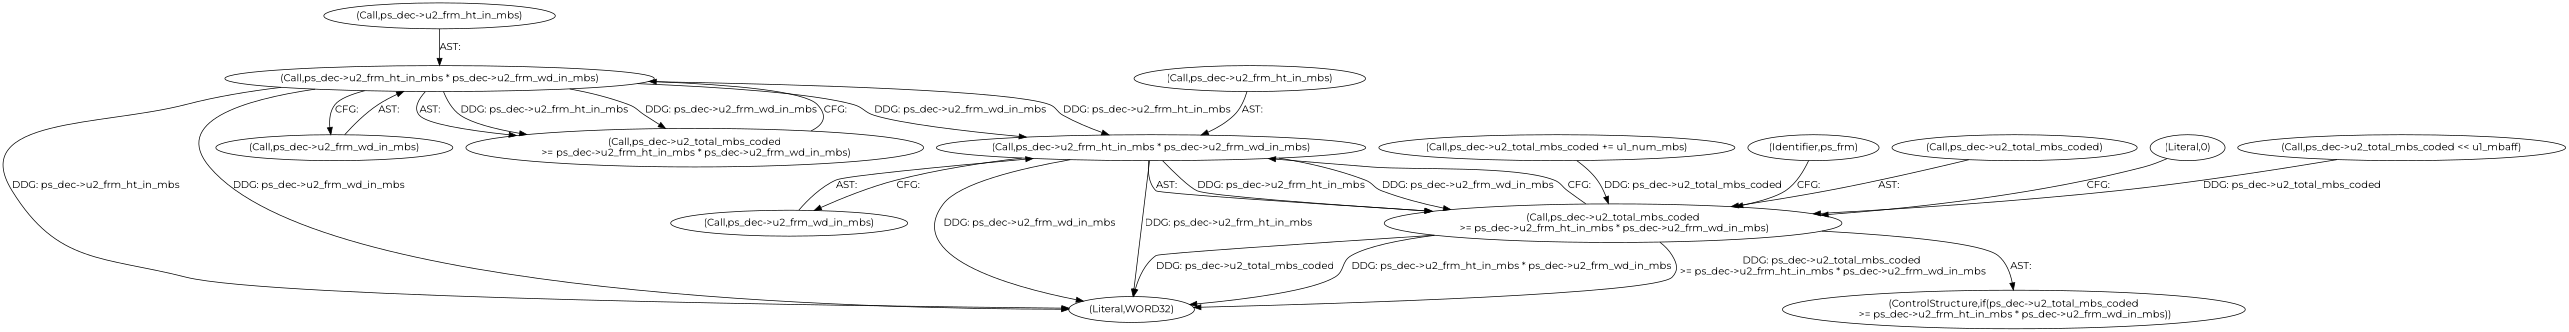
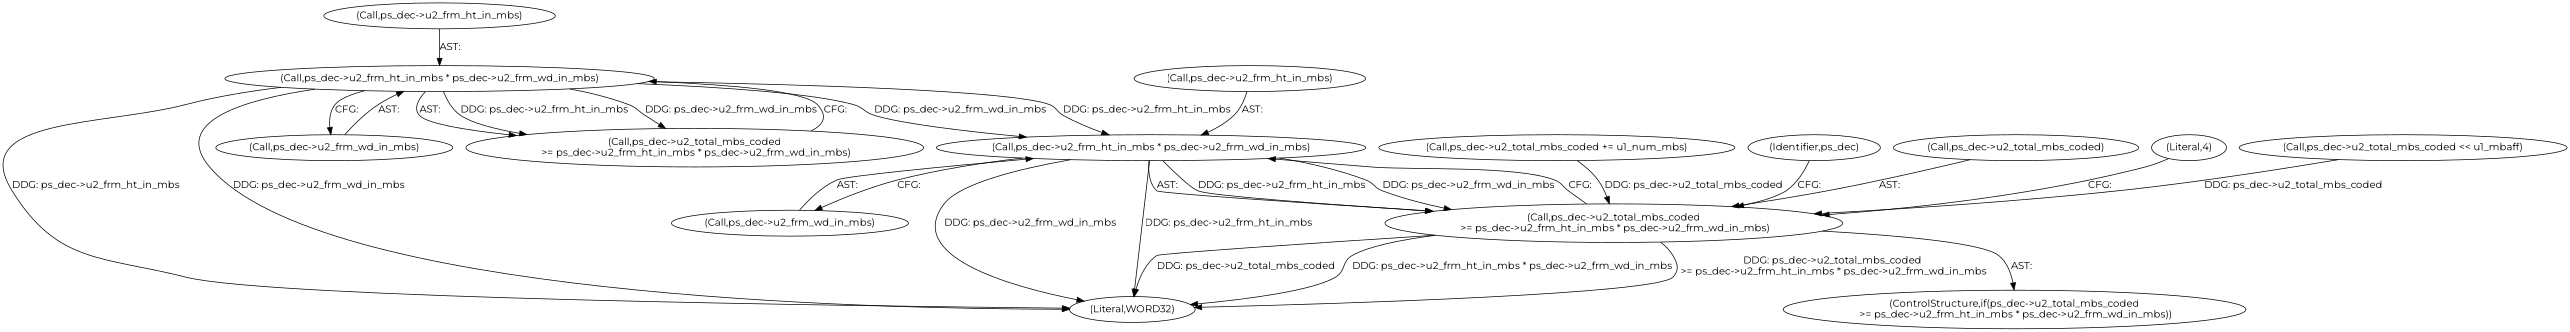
  digraph {
    fontname=Montserrat
    node [fontname=Montserrat]
    edge [fontname=Montserrat]
    n1 [label="(Call,ps_dec->u2_frm_ht_in_mbs * ps_dec->u2_frm_wd_in_mbs)"]
    n2 [label="(Call,ps_dec->u2_total_mbs_coded\n >= ps_dec->u2_frm_ht_in_mbs * ps_dec->u2_frm_wd_in_mbs)"]
    n3 [label="(Literal,WORD32)"]
    n4 [label="(Call,ps_dec->u2_frm_wd_in_mbs)"]
    n5 [label="(ControlStructure,if(ps_dec->u2_total_mbs_coded\n >= ps_dec->u2_frm_ht_in_mbs * ps_dec->u2_frm_wd_in_mbs))"]
    n6 [label="(Call,ps_dec->u2_frm_ht_in_mbs * ps_dec->u2_frm_wd_in_mbs)"]
    n7 [label="(Call,ps_dec->u2_frm_wd_in_mbs)"]
    n8 [label="(Call,ps_dec->u2_total_mbs_coded\n >= ps_dec->u2_frm_ht_in_mbs * ps_dec->u2_frm_wd_in_mbs)"]
    n9 [label="(Call,ps_dec->u2_total_mbs_coded += u1_num_mbs)"]
    n10 [label="(Call,ps_dec->u2_frm_ht_in_mbs)"]
-   n11 [label="(Identifier,ps_frm)"]
+   n11 [label="(Identifier,ps_dec)"]
    n12 [label="(Call,ps_dec->u2_total_mbs_coded)"]
    n13 [label="(Call,ps_dec->u2_frm_ht_in_mbs)"]
-   n14 [label="(Literal,0)"]
+   n14 [label="(Literal,4)"]
    n15 [label="(Call,ps_dec->u2_total_mbs_coded << u1_mbaff)"]
    n1 -> n2 [label="AST: "]
    n1 -> n2 [label="DDG: ps_dec->u2_frm_ht_in_mbs"]
    n1 -> n2 [label="DDG: ps_dec->u2_frm_wd_in_mbs"]
    n1 -> n3 [label="DDG: ps_dec->u2_frm_wd_in_mbs"]
    n1 -> n3 [label="DDG: ps_dec->u2_frm_ht_in_mbs"]
    n1 -> n4 [label="CFG: "]
    n2 -> n1 [label="CFG: "]
    n2 -> n3 [label="DDG: ps_dec->u2_total_mbs_coded"]
    n2 -> n3 [label="DDG: ps_dec->u2_frm_ht_in_mbs * ps_dec->u2_frm_wd_in_mbs"]
    n2 -> n3 [label="DDG: ps_dec->u2_total_mbs_coded\n >= ps_dec->u2_frm_ht_in_mbs * ps_dec->u2_frm_wd_in_mbs"]
    n2 -> n5 [label="AST: "]
    n4 -> n1 [label="AST: "]
    n6 -> n1 [label="DDG: ps_dec->u2_frm_ht_in_mbs"]
    n6 -> n1 [label="DDG: ps_dec->u2_frm_wd_in_mbs"]
    n6 -> n3 [label="DDG: ps_dec->u2_frm_ht_in_mbs"]
    n6 -> n3 [label="DDG: ps_dec->u2_frm_wd_in_mbs"]
    n6 -> n7 [label="CFG: "]
    n6 -> n8 [label="AST: "]
    n6 -> n8 [label="DDG: ps_dec->u2_frm_ht_in_mbs"]
    n6 -> n8 [label="DDG: ps_dec->u2_frm_wd_in_mbs"]
    n7 -> n6 [label="AST: "]
    n8 -> n6 [label="CFG: "]
    n9 -> n2 [label="DDG: ps_dec->u2_total_mbs_coded"]
    n10 -> n6 [label="AST: "]
    n11 -> n2 [label="CFG: "]
    n12 -> n2 [label="AST: "]
    n13 -> n1 [label="AST: "]
    n14 -> n2 [label="CFG: "]
    n15 -> n2 [label="DDG: ps_dec->u2_total_mbs_coded"]
  }
